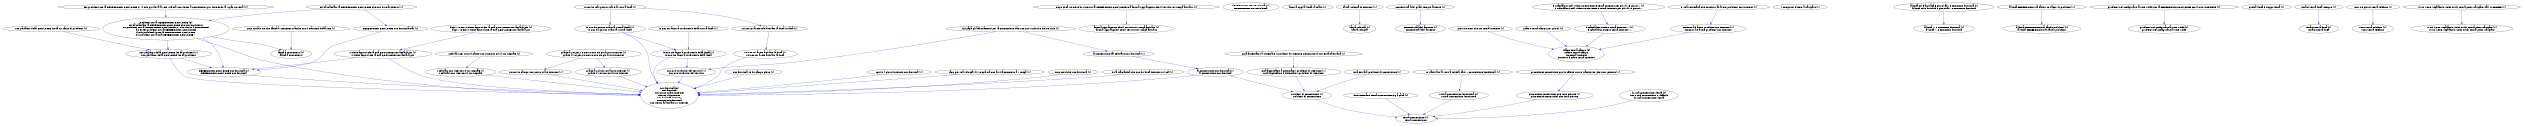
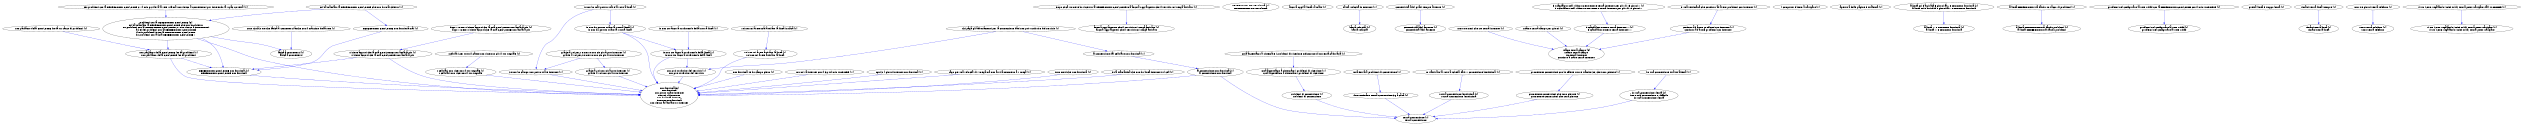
  digraph {
    edge [color=blue]
    "ho una connessione -lenta [2]\navere una connessione e' difficile\nho una connessione -lenta"
    "senza connessione [1]\nsenza connessione"
    "problemi con la TELEFONIAX CONSOLLE [6]\nmi ha mandato la TELEFONIAX CONSOLLE che non ho chiesto\nHo problemi con la TELEFONIAX CONSOLLE 2.. non riesco a connettermi\navrei dei problemi con la TELEFONIAX CONSOLLE\nil mio problema è con la TELEFONIAX CONSOLLE\nho problemi con la mia TELEFONIAX CONSOLLE 1"
    "non funziona [6]\nnon funziona\nnon posso usare internet\nnon mi va internet\nnon ho linea internet\ninternet non funziona\nnon riesco ad andare su internet"
    "TELEFONIAX CONSOLLE non funziona [1]\nTELEFONIAX CONSOLLE non funziona"
    "non parliamo della CONSOLLE ke da problemi [1]\nnon parliamo della CONSOLLE ke da problemi"
    "fatica a connettersi [1]\nfatica a connettersi"
    "Dopo circa un mese ho ricevuto la TELEFONIAX CONSOLLE ma ancora oggi aspetto che il servizio mi venga attivato [1]"
    "ancora oggi aspetto che il servizio mi venga attivato [1]\nancora oggi aspetto che il servizio mi venga attivato"
    "Ho problemi con la TELEFONIAX CONSOLLE 2.. il mio pc rileva la rete wifi ma non riesco a connettermi pur inserendo la wpa2 corretta [1]"
    "I cellulari non ricevono il tuo segnale [1]\nI cellulari non ricevono il tuo segnale"
    "I cellulari per tutto il paese non ricevono più il tuo segnale [1]"
    "Se non ho campo non posso usare internet [1]"
    "TELEFONIAX CONSOLLE non funziona mai [1]"
    "TELEFONIAX HOME e lenta [1]\nTELEFONIAX HOME e lenta"
    "ancora oggi la linea va male [1]"
+   "ho una connessione stra-stra-lenta [1]"
    "bassa velocità in Internet [1]"
    "bassa velocità [1]\nbassa velocità"
    "non può usufruire del servizio [1]\nnon può usufruire del servizio"
    "chi paga gli abbonamenti per la connessione dati non può usufruire del servizio [1]"
    "la connessione dal cellulare non funziona [1]"
    "la connessione non funziona [1]\nla connessione non funziona"
    "connettività adsl quasi sempre assente [1]"
    "connettività adsl assente [1]\nconnettività adsl assente"
    "cosa aspettiamo a sistemare i problemi di ricezione [1]\ncosa aspettiamo a sistemare i problemi di ricezione"
    "problemi di connessione [1]\nproblemi di connessione"
    "cosa aspettiamo a sistemare i problemi di ricezione nelcomune di Noventa padovana [1]"
    "vi siete accorti che la mia CONSOLLE non andava piu [1]\nvi siete accorti che la mia CONSOLLE non andava piu"
    "dopo 1 mese vi siete accorti che la mia CONSOLLE non andava piu [1]\ndopo 1 mese vi siete accorti che la mia CONSOLLE non andava piu"
    "due settimane senza connessione 3g a casa [1]"
    "continuo ad avere problemi con internet [1]\ncontinuo ad avere problemi con internet"
    "stiamo senza campo [3]\nstiamo senza campo\nsto senza internet\ncontinuo a stare senza Internet"
    "e' una settimana che continuo ad avere problemi con internet [1]"
    "grazie a voi non cio avuto internet [1]\ngrazie a voi non cio avuto internet"
    "grazie a voi per2 e mezzo non cio piu avuto internet [1]\ngrazie a voi per2 e mezzo non cio piu avuto internet"
    "vostra connessione lentissima [1]\nvostra connessione lentissima"
    "ho riattivato la vostra scheda dati.... connessione lentissima [1]"
    "il computer è lento a navigare [1]"
    "io non ho potuto usare la vostra linea [1]\nio non ho potuto usare la vostra linea"
    "io non sto ancora usufruendo della linea [1]\nio non sto ancora usufruendo della linea"
    "io non ho mai potuto usare la vostra linea [1]"
    "io non sto ancora usufruendo della nuova linea [1]"
+   "l'apertura delle pagine è stralenta [1]"
    "la linea mi è arrivata 5 giorni fà... e nemmeno funziona [1]\nla linea mi è arrivata 5 giorni fà... e nemmeno funziona"
    "la linea ... e nemmeno funziona [1]\nla linea ... e nemmeno funziona"
    "la linea TELEFONIAX sta dando un sacco di problemi [1]"
    "la linea TELEFONIAX sta dando problemi [1]\nla linea TELEFONIAX sta dando problemi"
    "mi ha mandato la TELEFONIAX CONSOLLE che non ho mai chiesto [1]"
    "non funziona se ho campo pieno [1]"
+   "non mi va internet con il 3g sul mio MOBILEE [1]"
    "non parliamo della CONSOLLE ke da un sacco di problemi [1]"
    "ogni 3 4 giorni internet non funziona [1]"
    "pago per una velocità di 7 mega ma non arriva nemmeno a 1 mega [1]"
    "problemi nel configurare la rete wii-fii con la TELEFONIAX CONSOLLE con il mio MOBILE-E [1]"
    "problemi nel configurare la rete wii-fii [1]\nproblemi nel configurare la rete wii-fii"
    "promettete connessioni che sono pietose [1]\npromettete connessioni che sono pietose"
    "promettete connessioni con le offerte nuove tramite 3G che sono pietose [1]"
    "questa linea è troppo lenta [1]"
    "rimani senza linea sempre [1]"
    "rimani senza linea [1]\nrimani senza linea"
    "sono circa 3 ore che fatica a connettersi anche con il massimo della rete [1]"
    "sono mesi che non funziona [1]"
    "sono tre giorni senza telefono [1]"
    "sono senza telefono [1]\nsono senza telefono"
    "sono tre mesi che sto senza internet [1]"
    "stiamo senza campo per giorni [1]"
    "vi sto SOLO regalando i miei soldi, senza poter navigare dall' MOBILEE [1]"
    "vi sto SOLO regalando i miei soldi, senza poter navigare [1]\nvi sto SOLO regalando i miei soldi, senza poter navigare"
    "voi non mi avete attivato la linea [1]\nvoi non mi avete attivato la linea"
    "voi non mi avete mai attivato la linea in casa [1]"
    "zona Ferrara problemi di connessione [1]"
    "è da stamattina che non ho linea internet sul cell [1]"
    "è scandaloso essere senza internet ... [1]\nè scandaloso essere senza internet ..."
    "è scandaloso nell' ultimo mese essere senza internet per più di 15 giorni... [1]\nè scandaloso nell' ultimo mese essere senza internet per più di 15 giorni..."
    "ho una connessione -lenta [2]\navere una connessione e' difficile\nho una connessione -lenta" -> "senza connessione [1]\nsenza connessione"
    "problemi con la TELEFONIAX CONSOLLE [6]\nmi ha mandato la TELEFONIAX CONSOLLE che non ho chiesto\nHo problemi con la TELEFONIAX CONSOLLE 2.. non riesco a connettermi\navrei dei problemi con la TELEFONIAX CONSOLLE\nil mio problema è con la TELEFONIAX CONSOLLE\nho problemi con la mia TELEFONIAX CONSOLLE 1" -> "non funziona [6]\nnon funziona\nnon posso usare internet\nnon mi va internet\nnon ho linea internet\ninternet non funziona\nnon riesco ad andare su internet"
    "problemi con la TELEFONIAX CONSOLLE [6]\nmi ha mandato la TELEFONIAX CONSOLLE che non ho chiesto\nHo problemi con la TELEFONIAX CONSOLLE 2.. non riesco a connettermi\navrei dei problemi con la TELEFONIAX CONSOLLE\nil mio problema è con la TELEFONIAX CONSOLLE\nho problemi con la mia TELEFONIAX CONSOLLE 1" -> "TELEFONIAX CONSOLLE non funziona [1]\nTELEFONIAX CONSOLLE non funziona"
    "problemi con la TELEFONIAX CONSOLLE [6]\nmi ha mandato la TELEFONIAX CONSOLLE che non ho chiesto\nHo problemi con la TELEFONIAX CONSOLLE 2.. non riesco a connettermi\navrei dei problemi con la TELEFONIAX CONSOLLE\nil mio problema è con la TELEFONIAX CONSOLLE\nho problemi con la mia TELEFONIAX CONSOLLE 1" -> "non parliamo della CONSOLLE ke da problemi [1]\nnon parliamo della CONSOLLE ke da problemi"
    "problemi con la TELEFONIAX CONSOLLE [6]\nmi ha mandato la TELEFONIAX CONSOLLE che non ho chiesto\nHo problemi con la TELEFONIAX CONSOLLE 2.. non riesco a connettermi\navrei dei problemi con la TELEFONIAX CONSOLLE\nil mio problema è con la TELEFONIAX CONSOLLE\nho problemi con la mia TELEFONIAX CONSOLLE 1" -> "fatica a connettersi [1]\nfatica a connettersi"
    "TELEFONIAX CONSOLLE non funziona [1]\nTELEFONIAX CONSOLLE non funziona" -> "non funziona [6]\nnon funziona\nnon posso usare internet\nnon mi va internet\nnon ho linea internet\ninternet non funziona\nnon riesco ad andare su internet"
    "non parliamo della CONSOLLE ke da problemi [1]\nnon parliamo della CONSOLLE ke da problemi" -> "non funziona [6]\nnon funziona\nnon posso usare internet\nnon mi va internet\nnon ho linea internet\ninternet non funziona\nnon riesco ad andare su internet"
    "non parliamo della CONSOLLE ke da problemi [1]\nnon parliamo della CONSOLLE ke da problemi" -> "TELEFONIAX CONSOLLE non funziona [1]\nTELEFONIAX CONSOLLE non funziona"
    "Dopo circa un mese ho ricevuto la TELEFONIAX CONSOLLE ma ancora oggi aspetto che il servizio mi venga attivato [1]" -> "ancora oggi aspetto che il servizio mi venga attivato [1]\nancora oggi aspetto che il servizio mi venga attivato"
    "Ho problemi con la TELEFONIAX CONSOLLE 2.. il mio pc rileva la rete wifi ma non riesco a connettermi pur inserendo la wpa2 corretta [1]" -> "problemi con la TELEFONIAX CONSOLLE [6]\nmi ha mandato la TELEFONIAX CONSOLLE che non ho chiesto\nHo problemi con la TELEFONIAX CONSOLLE 2.. non riesco a connettermi\navrei dei problemi con la TELEFONIAX CONSOLLE\nil mio problema è con la TELEFONIAX CONSOLLE\nho problemi con la mia TELEFONIAX CONSOLLE 1"
    "I cellulari non ricevono il tuo segnale [1]\nI cellulari non ricevono il tuo segnale" -> "non funziona [6]\nnon funziona\nnon posso usare internet\nnon mi va internet\nnon ho linea internet\ninternet non funziona\nnon riesco ad andare su internet"
    "I cellulari per tutto il paese non ricevono più il tuo segnale [1]" -> "I cellulari non ricevono il tuo segnale [1]\nI cellulari non ricevono il tuo segnale"
    "Se non ho campo non posso usare internet [1]" -> "non funziona [6]\nnon funziona\nnon posso usare internet\nnon mi va internet\nnon ho linea internet\ninternet non funziona\nnon riesco ad andare su internet"
    "TELEFONIAX CONSOLLE non funziona mai [1]" -> "TELEFONIAX CONSOLLE non funziona [1]\nTELEFONIAX CONSOLLE non funziona"
+   "ho una connessione stra-stra-lenta [1]" -> "ho una connessione -lenta [2]\navere una connessione e' difficile\nho una connessione -lenta"
    "bassa velocità in Internet [1]" -> "bassa velocità [1]\nbassa velocità"
    "non può usufruire del servizio [1]\nnon può usufruire del servizio" -> "non funziona [6]\nnon funziona\nnon posso usare internet\nnon mi va internet\nnon ho linea internet\ninternet non funziona\nnon riesco ad andare su internet"
    "chi paga gli abbonamenti per la connessione dati non può usufruire del servizio [1]" -> "non può usufruire del servizio [1]\nnon può usufruire del servizio"
    "chi paga gli abbonamenti per la connessione dati non può usufruire del servizio [1]" -> "la connessione dal cellulare non funziona [1]"
    "la connessione dal cellulare non funziona [1]" -> "la connessione non funziona [1]\nla connessione non funziona"
-   "la connessione non funziona [1]\nla connessione non funziona" -> "problemi di connessione [1]\nproblemi di connessione"
+   "la connessione non funziona [1]\nla connessione non funziona" -> "senza connessione [1]\nsenza connessione"
    "la connessione non funziona [1]\nla connessione non funziona" -> "non funziona [6]\nnon funziona\nnon posso usare internet\nnon mi va internet\nnon ho linea internet\ninternet non funziona\nnon riesco ad andare su internet"
    "connettività adsl quasi sempre assente [1]" -> "connettività adsl assente [1]\nconnettività adsl assente"
    "cosa aspettiamo a sistemare i problemi di ricezione [1]\ncosa aspettiamo a sistemare i problemi di ricezione" -> "problemi di connessione [1]\nproblemi di connessione"
    "problemi di connessione [1]\nproblemi di connessione" -> "senza connessione [1]\nsenza connessione"
    "cosa aspettiamo a sistemare i problemi di ricezione nelcomune di Noventa padovana [1]" -> "cosa aspettiamo a sistemare i problemi di ricezione [1]\ncosa aspettiamo a sistemare i problemi di ricezione"
    "vi siete accorti che la mia CONSOLLE non andava piu [1]\nvi siete accorti che la mia CONSOLLE non andava piu" -> "non funziona [6]\nnon funziona\nnon posso usare internet\nnon mi va internet\nnon ho linea internet\ninternet non funziona\nnon riesco ad andare su internet"
    "vi siete accorti che la mia CONSOLLE non andava piu [1]\nvi siete accorti che la mia CONSOLLE non andava piu" -> "TELEFONIAX CONSOLLE non funziona [1]\nTELEFONIAX CONSOLLE non funziona"
    "dopo 1 mese vi siete accorti che la mia CONSOLLE non andava piu [1]\ndopo 1 mese vi siete accorti che la mia CONSOLLE non andava piu" -> "vi siete accorti che la mia CONSOLLE non andava piu [1]\nvi siete accorti che la mia CONSOLLE non andava piu"
    "due settimane senza connessione 3g a casa [1]" -> "senza connessione [1]\nsenza connessione"
    "continuo ad avere problemi con internet [1]\ncontinuo ad avere problemi con internet" -> "stiamo senza campo [3]\nstiamo senza campo\nsto senza internet\ncontinuo a stare senza Internet"
    "e' una settimana che continuo ad avere problemi con internet [1]" -> "continuo ad avere problemi con internet [1]\ncontinuo ad avere problemi con internet"
    "grazie a voi non cio avuto internet [1]\ngrazie a voi non cio avuto internet" -> "non funziona [6]\nnon funziona\nnon posso usare internet\nnon mi va internet\nnon ho linea internet\ninternet non funziona\nnon riesco ad andare su internet"
    "grazie a voi per2 e mezzo non cio piu avuto internet [1]\ngrazie a voi per2 e mezzo non cio piu avuto internet" -> "Se non ho campo non posso usare internet [1]"
    "grazie a voi per2 e mezzo non cio piu avuto internet [1]\ngrazie a voi per2 e mezzo non cio piu avuto internet" -> "grazie a voi non cio avuto internet [1]\ngrazie a voi non cio avuto internet"
    "vostra connessione lentissima [1]\nvostra connessione lentissima" -> "senza connessione [1]\nsenza connessione"
    "ho riattivato la vostra scheda dati.... connessione lentissima [1]" -> "vostra connessione lentissima [1]\nvostra connessione lentissima"
    "io non ho potuto usare la vostra linea [1]\nio non ho potuto usare la vostra linea" -> "non funziona [6]\nnon funziona\nnon posso usare internet\nnon mi va internet\nnon ho linea internet\ninternet non funziona\nnon riesco ad andare su internet"
    "io non ho potuto usare la vostra linea [1]\nio non ho potuto usare la vostra linea" -> "io non sto ancora usufruendo della linea [1]\nio non sto ancora usufruendo della linea"
    "io non sto ancora usufruendo della linea [1]\nio non sto ancora usufruendo della linea" -> "non funziona [6]\nnon funziona\nnon posso usare internet\nnon mi va internet\nnon ho linea internet\ninternet non funziona\nnon riesco ad andare su internet"
    "io non sto ancora usufruendo della linea [1]\nio non sto ancora usufruendo della linea" -> "non può usufruire del servizio [1]\nnon può usufruire del servizio"
-   "io non ho mai potuto usare la vostra linea [1]" -> "voi non mi avete mai attivato la linea in casa [1]"
+   "io non ho mai potuto usare la vostra linea [1]" -> "Se non ho campo non posso usare internet [1]"
    "io non ho mai potuto usare la vostra linea [1]" -> "io non ho potuto usare la vostra linea [1]\nio non ho potuto usare la vostra linea"
    "io non sto ancora usufruendo della nuova linea [1]" -> "io non sto ancora usufruendo della linea [1]\nio non sto ancora usufruendo della linea"
    "la linea mi è arrivata 5 giorni fà... e nemmeno funziona [1]\nla linea mi è arrivata 5 giorni fà... e nemmeno funziona" -> "la linea ... e nemmeno funziona [1]\nla linea ... e nemmeno funziona"
    "la linea TELEFONIAX sta dando un sacco di problemi [1]" -> "la linea TELEFONIAX sta dando problemi [1]\nla linea TELEFONIAX sta dando problemi"
    "mi ha mandato la TELEFONIAX CONSOLLE che non ho mai chiesto [1]" -> "problemi con la TELEFONIAX CONSOLLE [6]\nmi ha mandato la TELEFONIAX CONSOLLE che non ho chiesto\nHo problemi con la TELEFONIAX CONSOLLE 2.. non riesco a connettermi\navrei dei problemi con la TELEFONIAX CONSOLLE\nil mio problema è con la TELEFONIAX CONSOLLE\nho problemi con la mia TELEFONIAX CONSOLLE 1"
    "mi ha mandato la TELEFONIAX CONSOLLE che non ho mai chiesto [1]" -> "TELEFONIAX CONSOLLE non funziona mai [1]"
    "non funziona se ho campo pieno [1]" -> "non funziona [6]\nnon funziona\nnon posso usare internet\nnon mi va internet\nnon ho linea internet\ninternet non funziona\nnon riesco ad andare su internet"
+   "non mi va internet con il 3g sul mio MOBILEE [1]" -> "non funziona [6]\nnon funziona\nnon posso usare internet\nnon mi va internet\nnon ho linea internet\ninternet non funziona\nnon riesco ad andare su internet"
    "non parliamo della CONSOLLE ke da un sacco di problemi [1]" -> "non parliamo della CONSOLLE ke da problemi [1]\nnon parliamo della CONSOLLE ke da problemi"
    "ogni 3 4 giorni internet non funziona [1]" -> "non funziona [6]\nnon funziona\nnon posso usare internet\nnon mi va internet\nnon ho linea internet\ninternet non funziona\nnon riesco ad andare su internet"
    "pago per una velocità di 7 mega ma non arriva nemmeno a 1 mega [1]" -> "non funziona [6]\nnon funziona\nnon posso usare internet\nnon mi va internet\nnon ho linea internet\ninternet non funziona\nnon riesco ad andare su internet"
    "problemi nel configurare la rete wii-fii con la TELEFONIAX CONSOLLE con il mio MOBILE-E [1]" -> "problemi nel configurare la rete wii-fii [1]\nproblemi nel configurare la rete wii-fii"
    "promettete connessioni che sono pietose [1]\npromettete connessioni che sono pietose" -> "senza connessione [1]\nsenza connessione"
    "promettete connessioni con le offerte nuove tramite 3G che sono pietose [1]" -> "promettete connessioni che sono pietose [1]\npromettete connessioni che sono pietose"
    "rimani senza linea sempre [1]" -> "rimani senza linea [1]\nrimani senza linea"
    "sono circa 3 ore che fatica a connettersi anche con il massimo della rete [1]" -> "fatica a connettersi [1]\nfatica a connettersi"
    "sono mesi che non funziona [1]" -> "non funziona [6]\nnon funziona\nnon posso usare internet\nnon mi va internet\nnon ho linea internet\ninternet non funziona\nnon riesco ad andare su internet"
    "sono tre giorni senza telefono [1]" -> "sono senza telefono [1]\nsono senza telefono"
    "sono tre mesi che sto senza internet [1]" -> "stiamo senza campo [3]\nstiamo senza campo\nsto senza internet\ncontinuo a stare senza Internet"
    "stiamo senza campo per giorni [1]" -> "stiamo senza campo [3]\nstiamo senza campo\nsto senza internet\ncontinuo a stare senza Internet"
    "vi sto SOLO regalando i miei soldi, senza poter navigare dall' MOBILEE [1]" -> "vi sto SOLO regalando i miei soldi, senza poter navigare [1]\nvi sto SOLO regalando i miei soldi, senza poter navigare"
    "voi non mi avete attivato la linea [1]\nvoi non mi avete attivato la linea" -> "non funziona [6]\nnon funziona\nnon posso usare internet\nnon mi va internet\nnon ho linea internet\ninternet non funziona\nnon riesco ad andare su internet"
    "voi non mi avete mai attivato la linea in casa [1]" -> "voi non mi avete attivato la linea [1]\nvoi non mi avete attivato la linea"
-   "zona Ferrara problemi di connessione [1]" -> "problemi di connessione [1]\nproblemi di connessione"
+   "zona Ferrara problemi di connessione [1]" -> "due settimane senza connessione 3g a casa [1]"
    "è da stamattina che non ho linea internet sul cell [1]" -> "non funziona [6]\nnon funziona\nnon posso usare internet\nnon mi va internet\nnon ho linea internet\ninternet non funziona\nnon riesco ad andare su internet"
    "è scandaloso essere senza internet ... [1]\nè scandaloso essere senza internet ..." -> "stiamo senza campo [3]\nstiamo senza campo\nsto senza internet\ncontinuo a stare senza Internet"
    "è scandaloso nell' ultimo mese essere senza internet per più di 15 giorni... [1]\nè scandaloso nell' ultimo mese essere senza internet per più di 15 giorni..." -> "è scandaloso essere senza internet ... [1]\nè scandaloso essere senza internet ..."
  }
